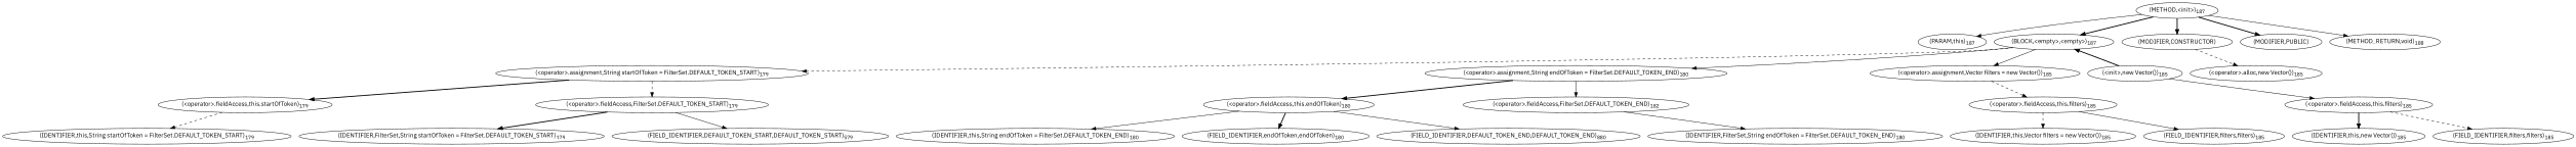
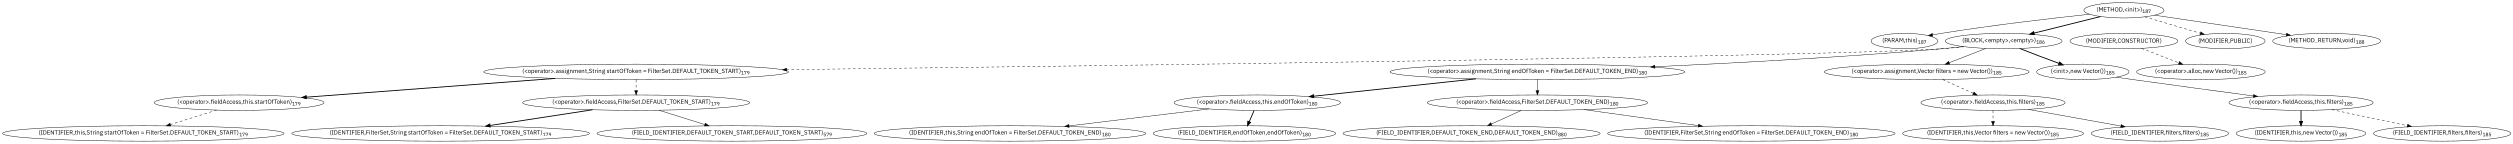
  digraph {
    fontname="IBM Plex Sans"
    node [fontname="IBM Plex Sans"]
    edge [fontname="IBM Plex Sans" style=solid]
    n1 [label=<(METHOD,&lt;init&gt;)<SUB>187</SUB>>]
    n2 [label=<(PARAM,this)<SUB>187</SUB>>]
-   n3 [label=<(BLOCK,&lt;empty&gt;,&lt;empty&gt;)<SUB>187</SUB>>]
+   n3 [label=<(BLOCK,&lt;empty&gt;,&lt;empty&gt;)<SUB>186</SUB>>]
    n4 [label=<(MODIFIER,CONSTRUCTOR)>]
    n5 [label=<(MODIFIER,PUBLIC)>]
    n6 [label=<(METHOD_RETURN,void)<SUB>188</SUB>>]
    n7 [label=<(&lt;operator&gt;.assignment,String startOfToken = FilterSet.DEFAULT_TOKEN_START)<SUB>179</SUB>>]
    n8 [label=<(&lt;operator&gt;.assignment,String endOfToken = FilterSet.DEFAULT_TOKEN_END)<SUB>180</SUB>>]
    n9 [label=<(&lt;operator&gt;.assignment,Vector filters = new Vector())<SUB>185</SUB>>]
    n10 [label=<(&lt;init&gt;,new Vector())<SUB>185</SUB>>]
    n11 [label=<(&lt;operator&gt;.alloc,new Vector())<SUB>185</SUB>>]
    n12 [label=<(&lt;operator&gt;.fieldAccess,this.startOfToken)<SUB>179</SUB>>]
    n13 [label=<(&lt;operator&gt;.fieldAccess,FilterSet.DEFAULT_TOKEN_START)<SUB>179</SUB>>]
    n14 [label=<(&lt;operator&gt;.fieldAccess,this.endOfToken)<SUB>180</SUB>>]
-   n15 [label=<(&lt;operator&gt;.fieldAccess,FilterSet.DEFAULT_TOKEN_END)<SUB>182</SUB>>]
+   n15 [label=<(&lt;operator&gt;.fieldAccess,FilterSet.DEFAULT_TOKEN_END)<SUB>180</SUB>>]
    n16 [label=<(&lt;operator&gt;.fieldAccess,this.filters)<SUB>185</SUB>>]
    n17 [label=<(&lt;operator&gt;.fieldAccess,this.filters)<SUB>185</SUB>>]
    n18 [label=<(IDENTIFIER,this,String startOfToken = FilterSet.DEFAULT_TOKEN_START)<SUB>179</SUB>>]
    n19 [label=<(IDENTIFIER,FilterSet,String startOfToken = FilterSet.DEFAULT_TOKEN_START)<SUB>179</SUB>>]
    n20 [label=<(FIELD_IDENTIFIER,DEFAULT_TOKEN_START,DEFAULT_TOKEN_START)<SUB>579</SUB>>]
    n21 [label=<(IDENTIFIER,this,String endOfToken = FilterSet.DEFAULT_TOKEN_END)<SUB>180</SUB>>]
    n22 [label=<(FIELD_IDENTIFIER,endOfToken,endOfToken)<SUB>180</SUB>>]
    n23 [label=<(IDENTIFIER,FilterSet,String endOfToken = FilterSet.DEFAULT_TOKEN_END)<SUB>180</SUB>>]
    n24 [label=<(FIELD_IDENTIFIER,DEFAULT_TOKEN_END,DEFAULT_TOKEN_END)<SUB>880</SUB>>]
    n25 [label=<(IDENTIFIER,this,Vector filters = new Vector())<SUB>185</SUB>>]
    n26 [label=<(FIELD_IDENTIFIER,filters,filters)<SUB>185</SUB>>]
    n27 [label=<(IDENTIFIER,this,new Vector())<SUB>185</SUB>>]
    n28 [label=<(FIELD_IDENTIFIER,filters,filters)<SUB>185</SUB>>]
    n1 -> n2
    n1 -> n3 [style=bold]
-   n1 -> n4 [style=bold]
-   n1 -> n5 [style=bold]
+   n1 -> n5 [style=dashed]
    n1 -> n6
    n3 -> n7 [style=dashed]
    n3 -> n8
    n3 -> n9
-   n10 -> n3 [style=bold]
+   n3 -> n10 [style=bold]
    n4 -> n11 [style=dashed]
    n7 -> n12 [style=bold]
    n7 -> n13 [style=dashed]
    n8 -> n14 [style=bold]
    n8 -> n15
    n9 -> n16 [style=dashed]
    n10 -> n17
    n12 -> n18 [style=dashed]
    n13 -> n19 [style=bold]
    n13 -> n20
    n14 -> n21
    n14 -> n22 [style=bold]
    n15 -> n23
-   n14 -> n24
+   n15 -> n24
    n16 -> n25 [style=dashed]
    n16 -> n26
    n17 -> n27 [style=bold]
    n17 -> n28 [style=dashed]
  }
